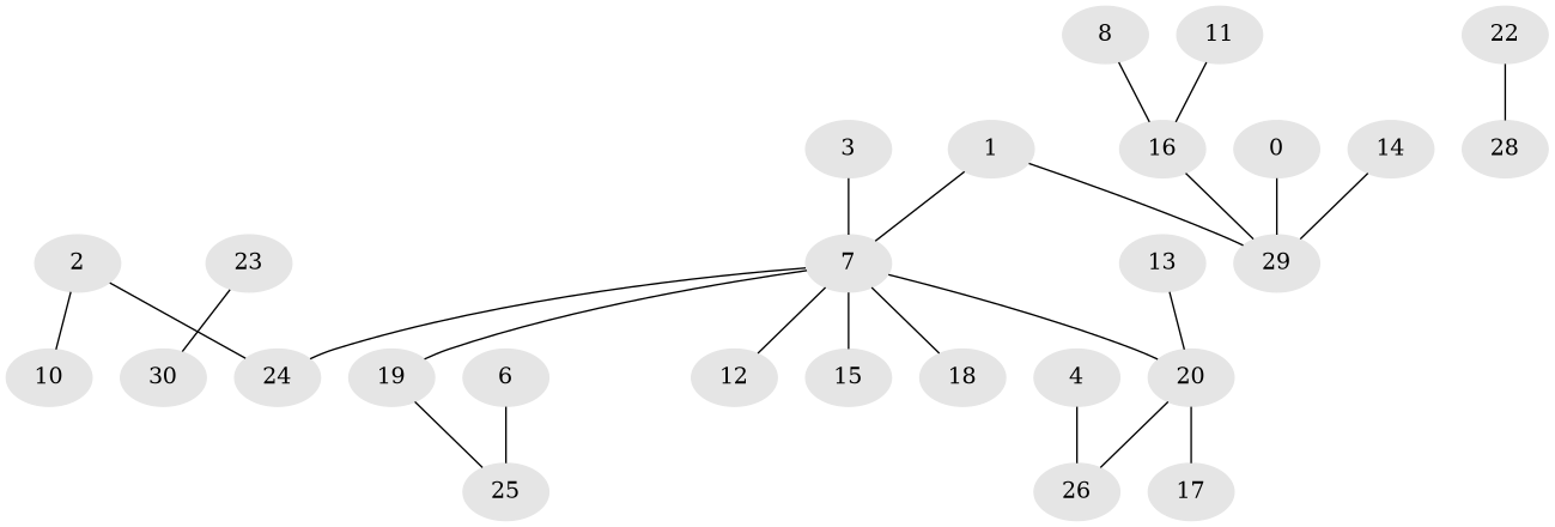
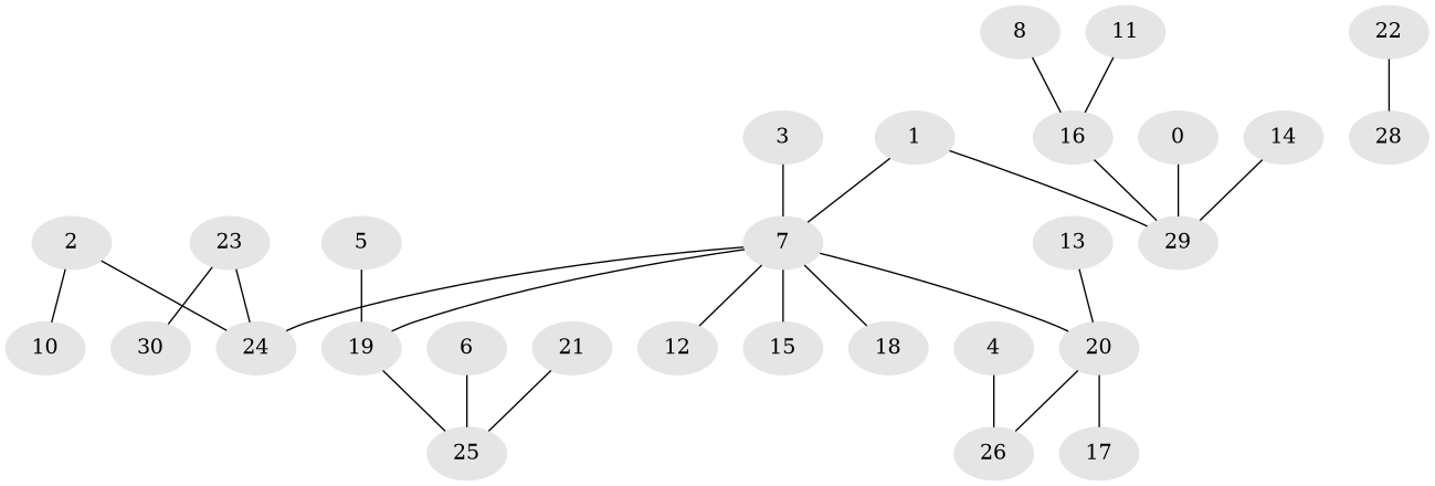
  graph {
    node [color=gray90 style=filled]
    edge [weight=1.0]
    1
    7
    29
    24
    19
    12
    15
    18
    20
    22
    28
    2
    10
    3
    4
    26
+   5
    25
    6
    17
    8
    16
    n23 [label=0]
    11
    13
    14
+   21
    23
    30
    1 -- 7
    1 -- 29
    7 -- 24
    7 -- 19
    7 -- 12
    7 -- 15
    7 -- 18
    7 -- 20
    19 -- 25
    20 -- 26
    20 -- 17
    22 -- 28
    2 -- 24
    2 -- 10
    3 -- 7
    4 -- 26
+   5 -- 19
    6 -- 25
    8 -- 16
    16 -- 29
    n23 -- 29
    11 -- 16
    13 -- 20
    14 -- 29
+   21 -- 25
+   23 -- 24
    23 -- 30
  }
